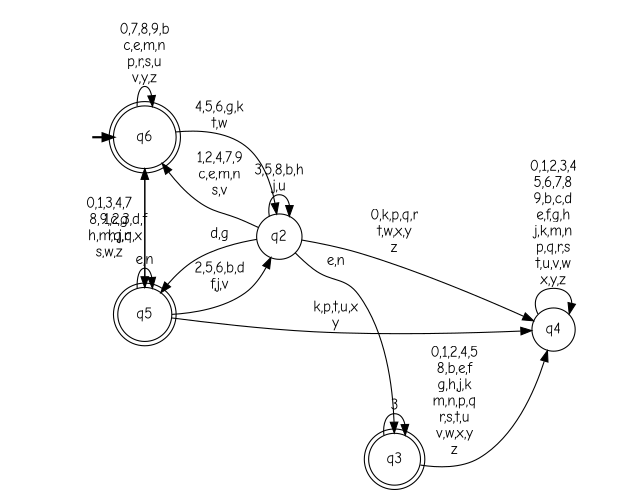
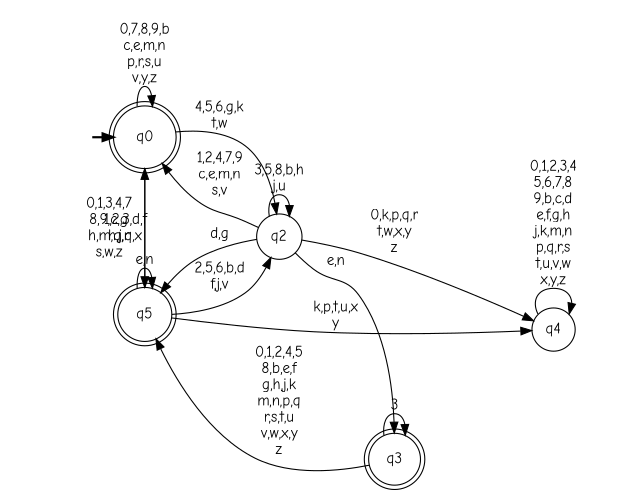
  digraph {
    fontname="Comic Neue"
    rankdir=LR
    node [fontname="Comic Neue" shape=doublecircle style="rounded,filled" color=black fillcolor=white]
    edge [fontname="Comic Neue"]
    __start0 [height=0 shape=none style=invis width=0 color="" fillcolor=""]
-   n2 [label=q6]
+   n2 [label=q0]
    n3 [label=q5]
    n4 [label=q2 shape=circle style=filled]
    n5 [label=q4 shape=circle style=filled]
    n6 [label=q3]
    subgraph cluster_1 {
      nodesep=0.15
      ranksep=0.15
      style=invis
      __start0
      n2
    }
    __start0 -> n2 [penwidth=2]
    n2 -> n2 [label="0,7,8,9,b\nc,e,m,n\np,r,s,u\nv,y,z"]
    n2 -> n3 [label="1,2,3,d,f\nh,j,q,x"]
    n2 -> n4 [label="4,5,6,g,k\nt,w"]
    n3 -> n2 [label="0,1,3,4,7\n8,9,c,g\nh,m,q,r\ns,w,z"]
    n3 -> n3 [label="e,n"]
    n3 -> n4 [label="2,5,6,b,d\nf,j,v"]
    n3 -> n5 [label="k,p,t,u,x\ny"]
    n4 -> n2 [label="1,2,4,7,9\nc,e,m,n\ns,v"]
    n4 -> n3 [label="d,g"]
    n4 -> n4 [label="3,5,8,b,h\nj,u"]
    n4 -> n5 [label="0,k,p,q,r\nt,w,x,y\nz"]
    n4 -> n6 [label="e,n"]
    n5 -> n5 [label="0,1,2,3,4\n5,6,7,8\n9,b,c,d\ne,f,g,h\nj,k,m,n\np,q,r,s\nt,u,v,w\nx,y,z"]
-   n6 -> n5 [label="0,1,2,4,5\n8,b,e,f\ng,h,j,k\nm,n,p,q\nr,s,t,u\nv,w,x,y\nz"]
+   n6 -> n3 [label="0,1,2,4,5\n8,b,e,f\ng,h,j,k\nm,n,p,q\nr,s,t,u\nv,w,x,y\nz"]
    n6 -> n6 [label=3]
  }
